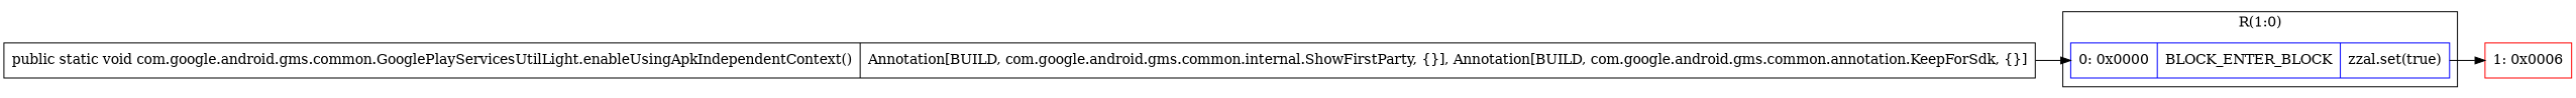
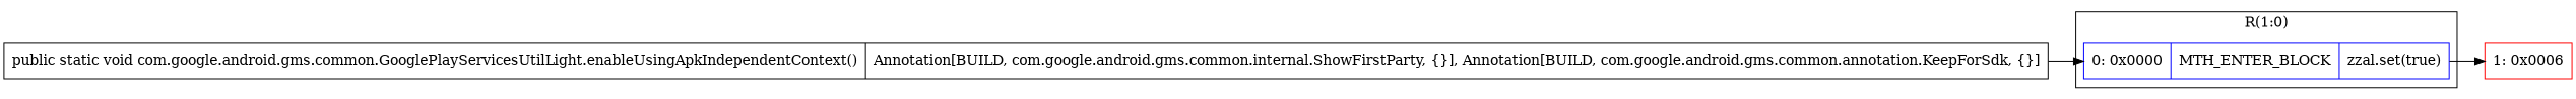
  digraph {
    rankdir=LR
    node [shape=record]
-   n1 [color=blue label="{0\:\ 0x0000|BLOCK_ENTER_BLOCK\l|zzal.set(true)\l}"]
+   n1 [color=blue label="{0\:\ 0x0000|MTH_ENTER_BLOCK\l|zzal.set(true)\l}"]
    n2 [color=red label="{1\:\ 0x0006}"]
    n3 [label="{public static void com.google.android.gms.common.GooglePlayServicesUtilLight.enableUsingApkIndependentContext()  | Annotation[BUILD, com.google.android.gms.common.internal.ShowFirstParty, \{\}], Annotation[BUILD, com.google.android.gms.common.annotation.KeepForSdk, \{\}]\l}"]
    subgraph cluster_1 {
      label="R(1:0)"
      n1
    }
    n1 -> n2
    n3 -> n1
  }
